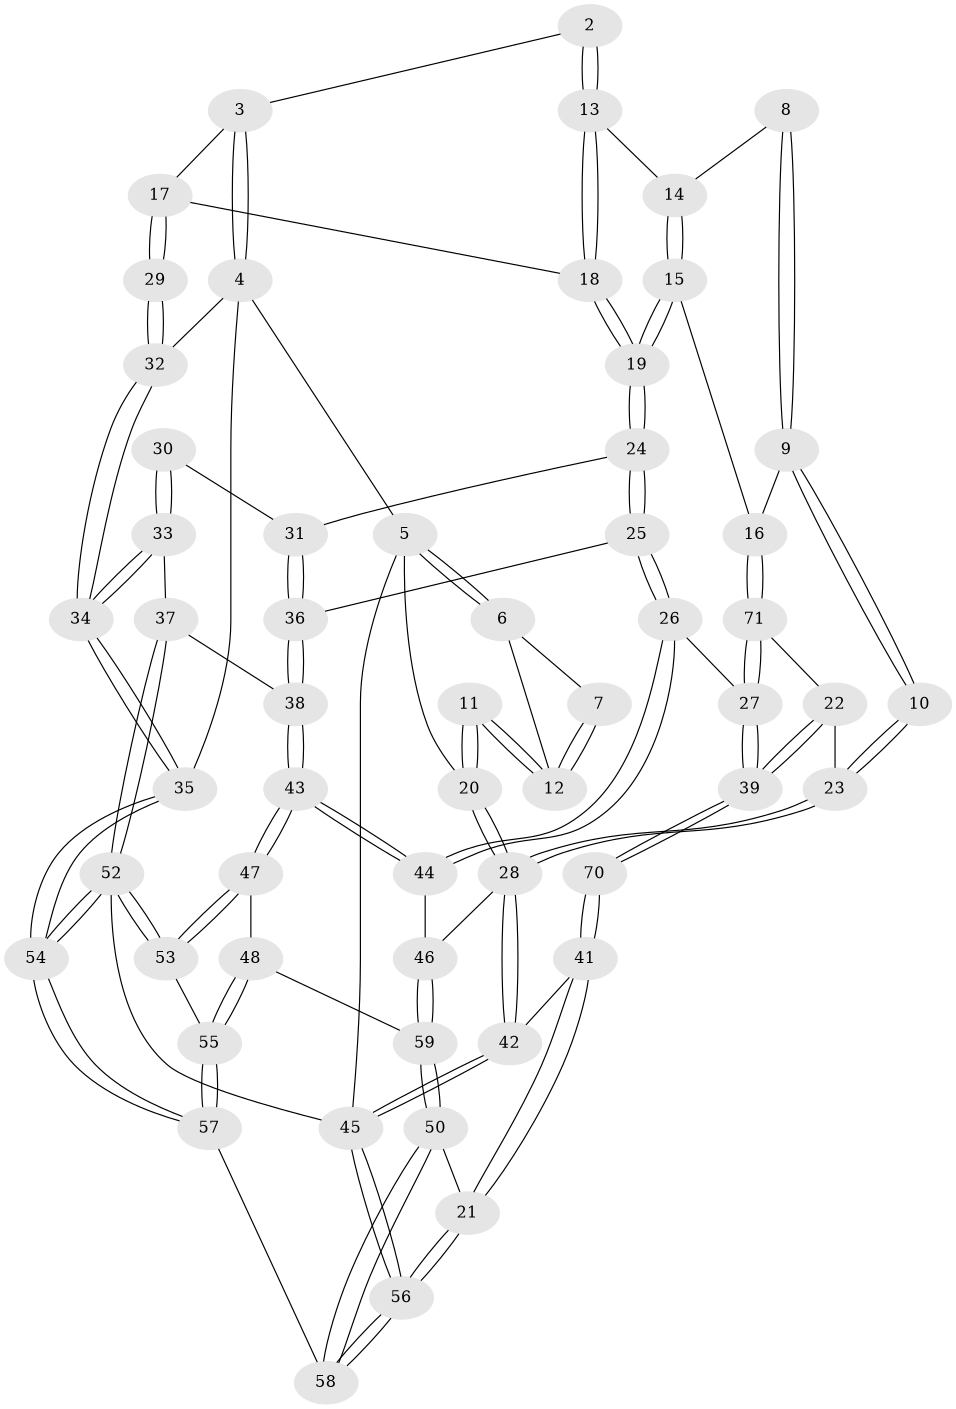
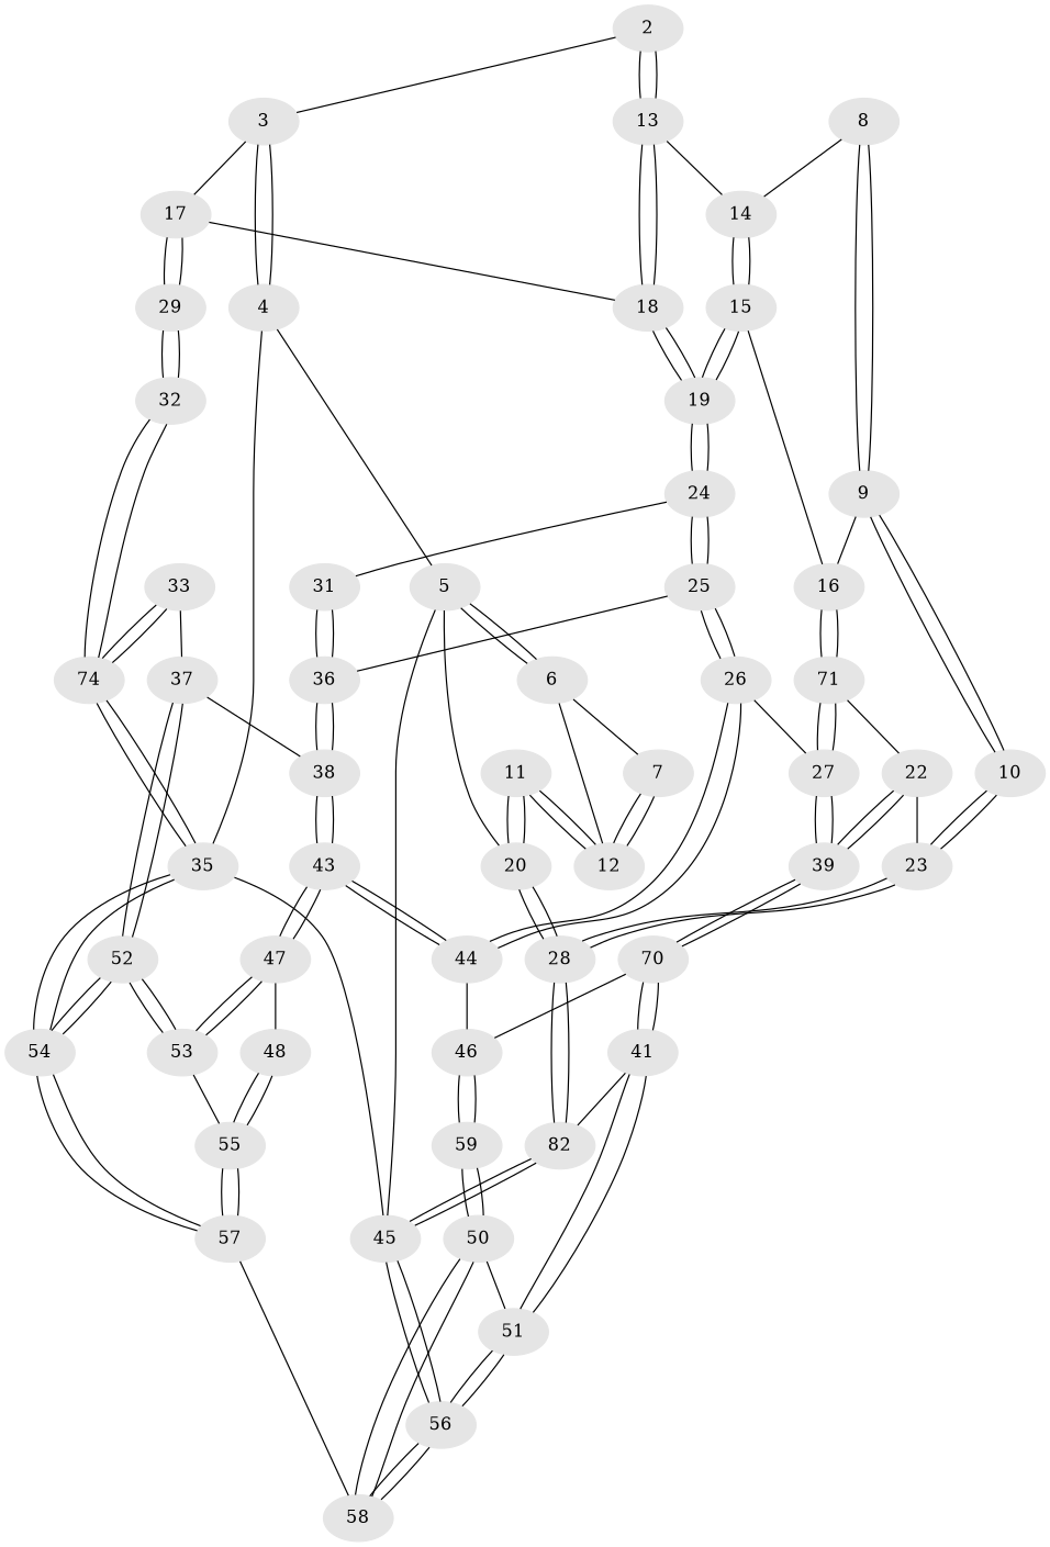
  graph {
    node [color=gray90 style=filled]
    2
    3
    13
    8
    9
    14
    4
    17
    18
    5
    32
    35
    29
    6
    20
    45
-   34
+   34 [label=74]
    54
    7
    12
    28
    56
    10
    16
    15
    23
    n27 [label=71]
    11
    19
    24
    22
    27
    25
    31
-   42
+   42 [label=82]
    39
    n37 [label=70]
    26
    36
    44
    38
    46
-   30
    33
    37
    52
    57
    43
    53
    47
    41
-   51 [label=21]
+   51
    n53 [label=59]
    48
    58
    50
    55
    2 -- 3
    2 -- 13
    2 -- 13
    3 -- 4
    3 -- 4
    3 -- 17
    13 -- 14
    13 -- 18
    13 -- 18
    8 -- 9
    8 -- 9
    8 -- 14
    9 -- 10
    9 -- 10
    9 -- 16
    14 -- 15
    14 -- 15
    4 -- 5
-   4 -- 32
    4 -- 35
    17 -- 18
    17 -- 29
    17 -- 29
    18 -- 19
    18 -- 19
    5 -- 6
    5 -- 6
    5 -- 20
    5 -- 45
    32 -- 34
    32 -- 34
-   52 -- 45
+   35 -- 45
    35 -- 54
    35 -- 54
    29 -- 32
    29 -- 32
    6 -- 7
    6 -- 12
    20 -- 28
    20 -- 28
    45 -- 56
    45 -- 56
    34 -- 35
    34 -- 35
    54 -- 57
    54 -- 57
    7 -- 12
    7 -- 12
    28 -- 42
    28 -- 42
    56 -- 58
    56 -- 58
    10 -- 23
    10 -- 23
    16 -- n27
    16 -- n27
    15 -- 16
    15 -- 19
    15 -- 19
    23 -- 28
    23 -- 28
    n27 -- 22
    n27 -- 27
    n27 -- 27
    11 -- 20
    11 -- 20
    11 -- 12
    11 -- 12
    19 -- 24
    19 -- 24
    24 -- 25
    24 -- 25
    24 -- 31
    22 -- 23
    22 -- 39
    22 -- 39
    27 -- 39
    27 -- 39
    25 -- 26
    25 -- 26
    25 -- 36
    31 -- 36
    31 -- 36
    42 -- 45
    42 -- 45
    39 -- n37
    39 -- n37
-   28 -- 46
+   n37 -- 46
    n37 -- 41
    n37 -- 41
    26 -- 27
    26 -- 44
    26 -- 44
    36 -- 38
    36 -- 38
    44 -- 46
    38 -- 43
    38 -- 43
    46 -- n53
    46 -- n53
-   30 -- 31
-   30 -- 33
-   30 -- 33
    33 -- 34
    33 -- 34
    33 -- 37
    37 -- 38
    37 -- 52
    37 -- 52
    52 -- 54
    52 -- 54
    52 -- 53
    52 -- 53
    57 -- 58
    43 -- 44
    43 -- 44
    43 -- 47
    43 -- 47
    53 -- 55
    47 -- 53
    47 -- 53
    47 -- 48
    41 -- 42
    41 -- 51
    41 -- 51
    51 -- 56
    51 -- 56
    n53 -- 50
    n53 -- 50
-   48 -- n53
    48 -- 55
    48 -- 55
    50 -- 51
    50 -- 58
    50 -- 58
    55 -- 57
    55 -- 57
  }
